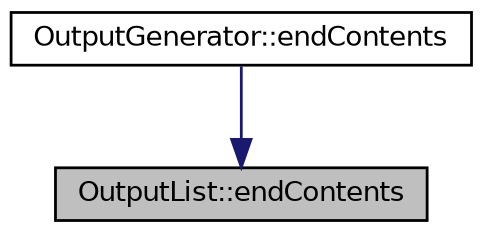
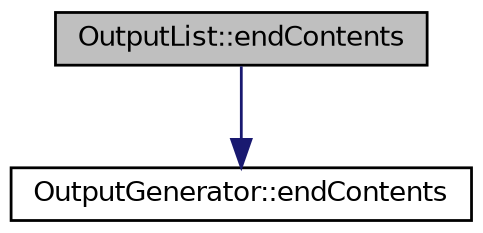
  digraph {
    rankdir=TB
    node [color=black fontname=Helvetica fontsize=10 shape=record style=filled]
    n1 [fillcolor=grey75 fontcolor=black height=0.2 label="OutputList::endContents" width=0.4]
    n2 [fillcolor=white height=0.2 label="OutputGenerator::endContents" width=0.4]
-   n2 -> n1 [color=midnightblue fontname=Helvetica fontsize=10 labelfontname=Helvetica labelfontsize=10 style=solid]
+   n1 -> n2 [color=midnightblue fontname=Helvetica fontsize=10 labelfontname=Helvetica labelfontsize=10 style=solid]
  }
